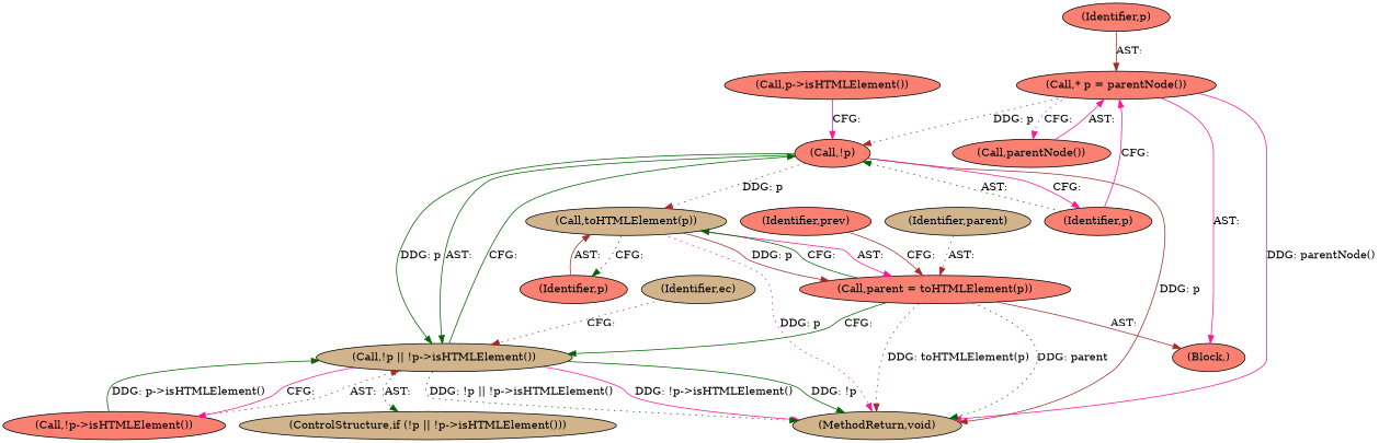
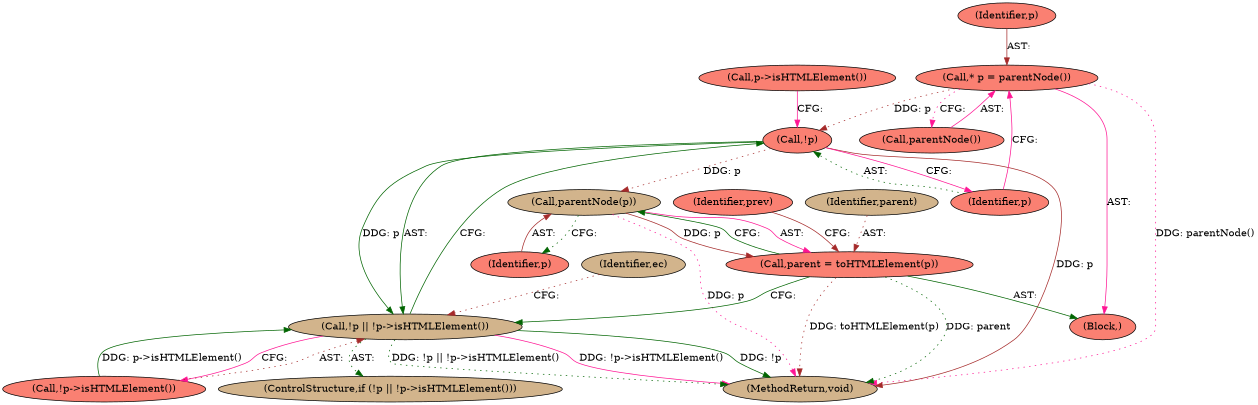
  digraph {
    node [fillcolor=salmon style=filled]
    edge [color=brown style=solid]
    n1 [label="(Call,* p = parentNode())"]
    n2 [label="(Call,!p)"]
    n3 [label="(Block,)"]
    n4 [fillcolor=tan label="(MethodReturn,void)"]
    n5 [label="(Call,parentNode())"]
    n6 [fillcolor=tan label="(Call,!p || !p->isHTMLElement())"]
-   n7 [fillcolor=tan label="(Call,toHTMLElement(p))"]
+   n7 [fillcolor=tan label="(Call,parentNode(p))"]
    n8 [label="(Identifier,p)"]
    n9 [fillcolor=tan label="(ControlStructure,if (!p || !p->isHTMLElement()))"]
    n10 [label="(Call,!p->isHTMLElement())"]
    n11 [label="(Call,parent = toHTMLElement(p))"]
    n12 [label="(Identifier,p)"]
    n13 [fillcolor=tan label="(Identifier,parent)"]
    n14 [label="(Identifier,p)"]
    n15 [fillcolor=tan label="(Identifier,ec)"]
    n16 [label="(Call,p->isHTMLElement())"]
    n17 [label="(Identifier,prev)"]
    n1 -> n2 [label="DDG: p" style=dotted]
    n1 -> n3 [color=deeppink label="AST: "]
-   n1 -> n4 [color=deeppink label="DDG: parentNode()"]
+   n1 -> n4 [color=deeppink label="DDG: parentNode()" style=dotted]
    n1 -> n5 [color=deeppink label="CFG: " style=dotted]
    n2 -> n4 [label="DDG: p"]
    n2 -> n6 [color=darkgreen label="AST: "]
    n2 -> n6 [color=darkgreen label="DDG: p"]
    n2 -> n7 [label="DDG: p" style=dotted]
    n2 -> n8 [color=deeppink label="CFG: "]
    n5 -> n1 [color=deeppink label="AST: "]
    n6 -> n2 [color=darkgreen label="CFG: "]
    n6 -> n4 [color=deeppink label="DDG: !p->isHTMLElement()"]
    n6 -> n4 [color=darkgreen label="DDG: !p"]
    n6 -> n4 [color=darkgreen label="DDG: !p || !p->isHTMLElement()" style=dotted]
    n6 -> n9 [color=darkgreen label="AST: " style=dotted]
    n6 -> n10 [color=deeppink label="CFG: "]
    n7 -> n4 [color=deeppink label="DDG: p" style=dotted]
    n7 -> n11 [color=deeppink label="AST: "]
    n7 -> n11 [label="DDG: p"]
    n7 -> n12 [color=darkgreen label="CFG: " style=dotted]
    n8 -> n1 [color=deeppink label="CFG: "]
    n8 -> n2 [color=darkgreen label="AST: " style=dotted]
    n10 -> n6 [label="AST: " style=dotted]
    n10 -> n6 [color=darkgreen label="DDG: p->isHTMLElement()"]
-   n11 -> n3 [label="AST: "]
+   n11 -> n3 [color=darkgreen label="AST: "]
    n11 -> n4 [color=darkgreen label="DDG: parent" style=dotted]
    n11 -> n4 [label="DDG: toHTMLElement(p)" style=dotted]
    n11 -> n6 [color=darkgreen label="CFG: "]
    n11 -> n7 [color=darkgreen label="CFG: "]
    n12 -> n7 [label="AST: "]
    n13 -> n11 [label="AST: " style=dotted]
    n14 -> n1 [label="AST: "]
    n15 -> n6 [label="CFG: " style=dotted]
    n16 -> n2 [color=deeppink label="CFG: "]
    n17 -> n11 [label="CFG: "]
  }
